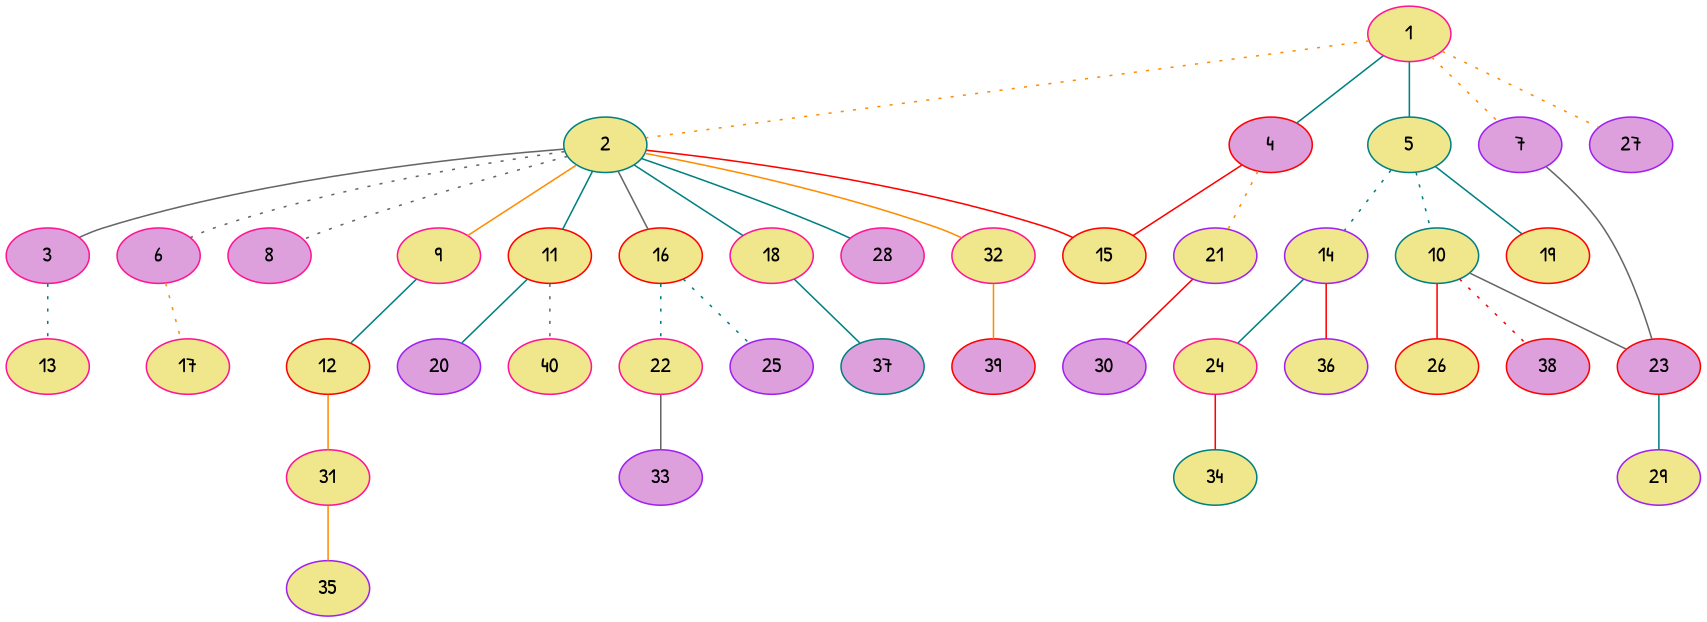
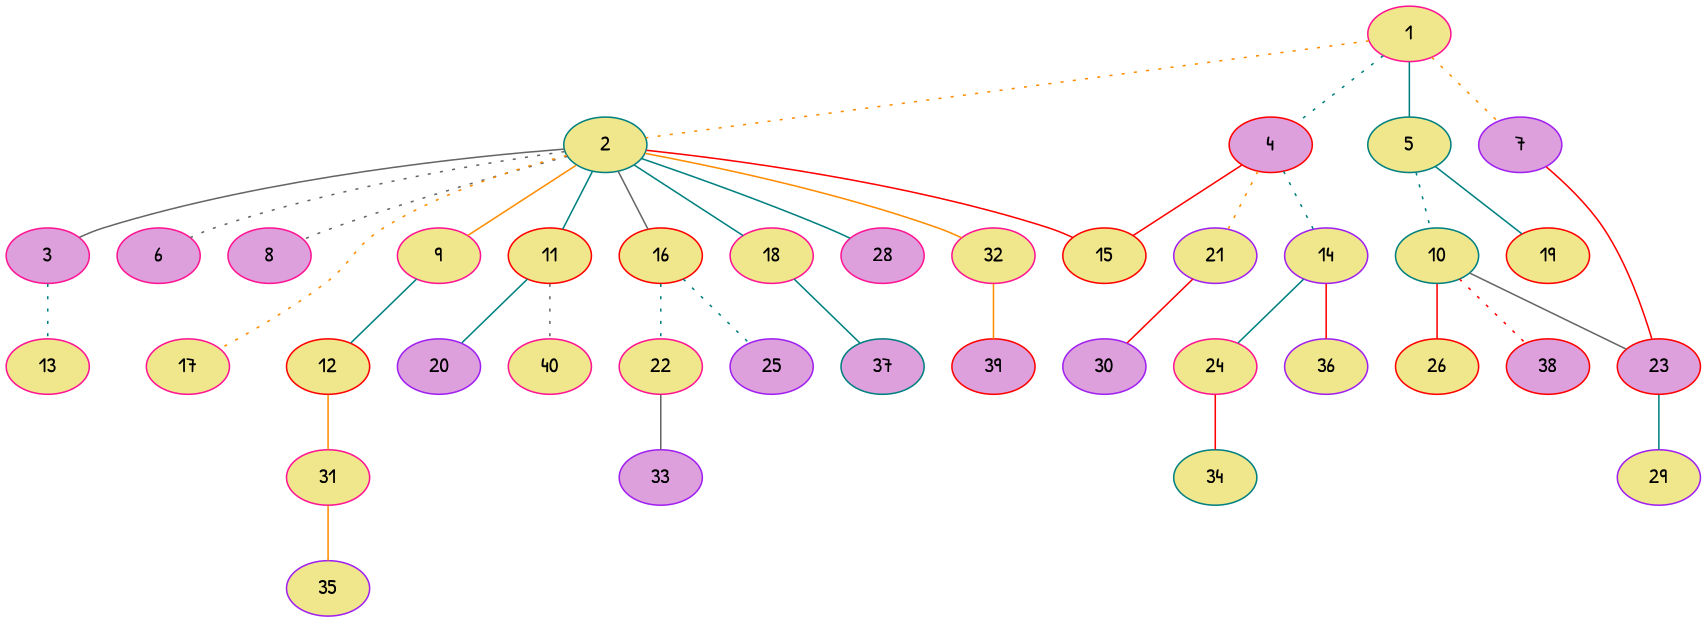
  graph {
    fontname="Patrick Hand"
    node [color=deeppink fillcolor=khaki fontname="Patrick Hand" style=filled]
    edge [color=teal fontname="Patrick Hand" style=solid]
    2 [color=teal]
    1
    4 [color=red fillcolor=plum]
    5 [color=teal]
    7 [color=purple fillcolor=plum]
-   27 [color=purple fillcolor=plum]
    3 [fillcolor=plum]
    6 [fillcolor=plum]
    8 [fillcolor=plum]
    9
    11 [color=red]
    15 [color=red]
    16 [color=red]
    17
    18
    28 [fillcolor=plum]
    32
    21 [color=purple]
    10 [color=teal]
    14 [color=purple]
    19 [color=red]
    23 [color=red fillcolor=plum]
    13
    12 [color=red]
    20 [color=purple fillcolor=plum]
    40
    22
    25 [color=purple fillcolor=plum]
    37 [color=teal fillcolor=plum]
    39 [color=red fillcolor=plum]
    30 [color=purple fillcolor=plum]
    26 [color=red]
    38 [color=red fillcolor=plum]
    24
    36 [color=purple]
    29 [color=purple]
    31
    33 [color=purple fillcolor=plum]
    34 [color=teal]
    35 [color=purple]
    2 -- 3 [color=gray40]
    2 -- 6 [color=gray40 style=dotted]
    2 -- 8 [color=gray40 style=dotted]
    2 -- 9 [color=darkorange]
    2 -- 11
    2 -- 15 [color=red]
    2 -- 16 [color=gray40]
-   6 -- 17 [color=darkorange style=dotted]
+   2 -- 17 [color=darkorange style=dotted]
    2 -- 18
    2 -- 28
    2 -- 32 [color=darkorange]
    1 -- 2 [color=darkorange style=dotted]
-   1 -- 4
+   1 -- 4 [style=dotted]
    1 -- 5
    1 -- 7 [color=darkorange style=dotted]
-   1 -- 27 [color=darkorange style=dotted]
    4 -- 15 [color=red]
    4 -- 21 [color=darkorange style=dotted]
    5 -- 10 [style=dotted]
-   5 -- 14 [style=dotted]
+   4 -- 14 [style=dotted]
    5 -- 19
-   7 -- 23 [color=gray40]
+   7 -- 23 [color=red]
    3 -- 13 [style=dotted]
    9 -- 12
    11 -- 20
    11 -- 40 [color=gray40 style=dotted]
    16 -- 22 [style=dotted]
    16 -- 25 [style=dotted]
    18 -- 37
    32 -- 39 [color=darkorange]
    21 -- 30 [color=red]
    10 -- 23 [color=gray40]
    10 -- 26 [color=red]
    10 -- 38 [color=red style=dotted]
    14 -- 24
    14 -- 36 [color=red]
    23 -- 29
    12 -- 31 [color=darkorange]
    22 -- 33 [color=gray40]
    24 -- 34 [color=red]
    31 -- 35 [color=darkorange]
  }
